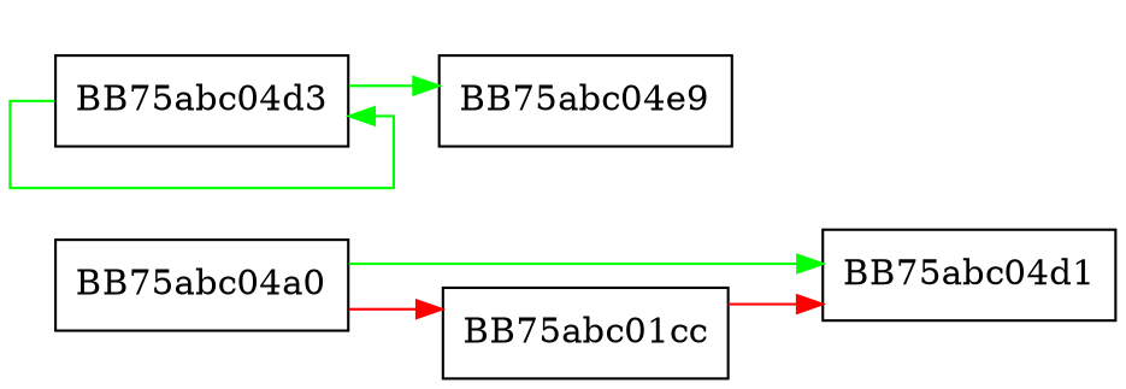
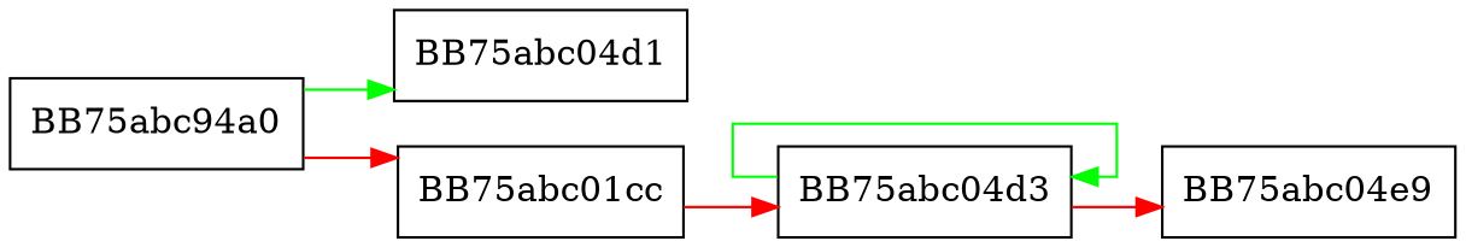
  digraph {
    rankdir=LR
    splines=ortho
    node [shape=box]
    edge [color=red]
-   BB75abc04a0
+   BB75abc04a0 [label=BB75abc94a0]
    BB75abc04d1
    n3 [label=BB75abc01cc]
    BB75abc04d3
    BB75abc04e9
    BB75abc04a0 -> BB75abc04d1 [color=green]
    BB75abc04a0 -> n3
-   n3 -> BB75abc04d1
+   n3 -> BB75abc04d3
    BB75abc04d3 -> BB75abc04d3 [color=green]
-   BB75abc04d3 -> BB75abc04e9 [color=green]
+   BB75abc04d3 -> BB75abc04e9
  }
